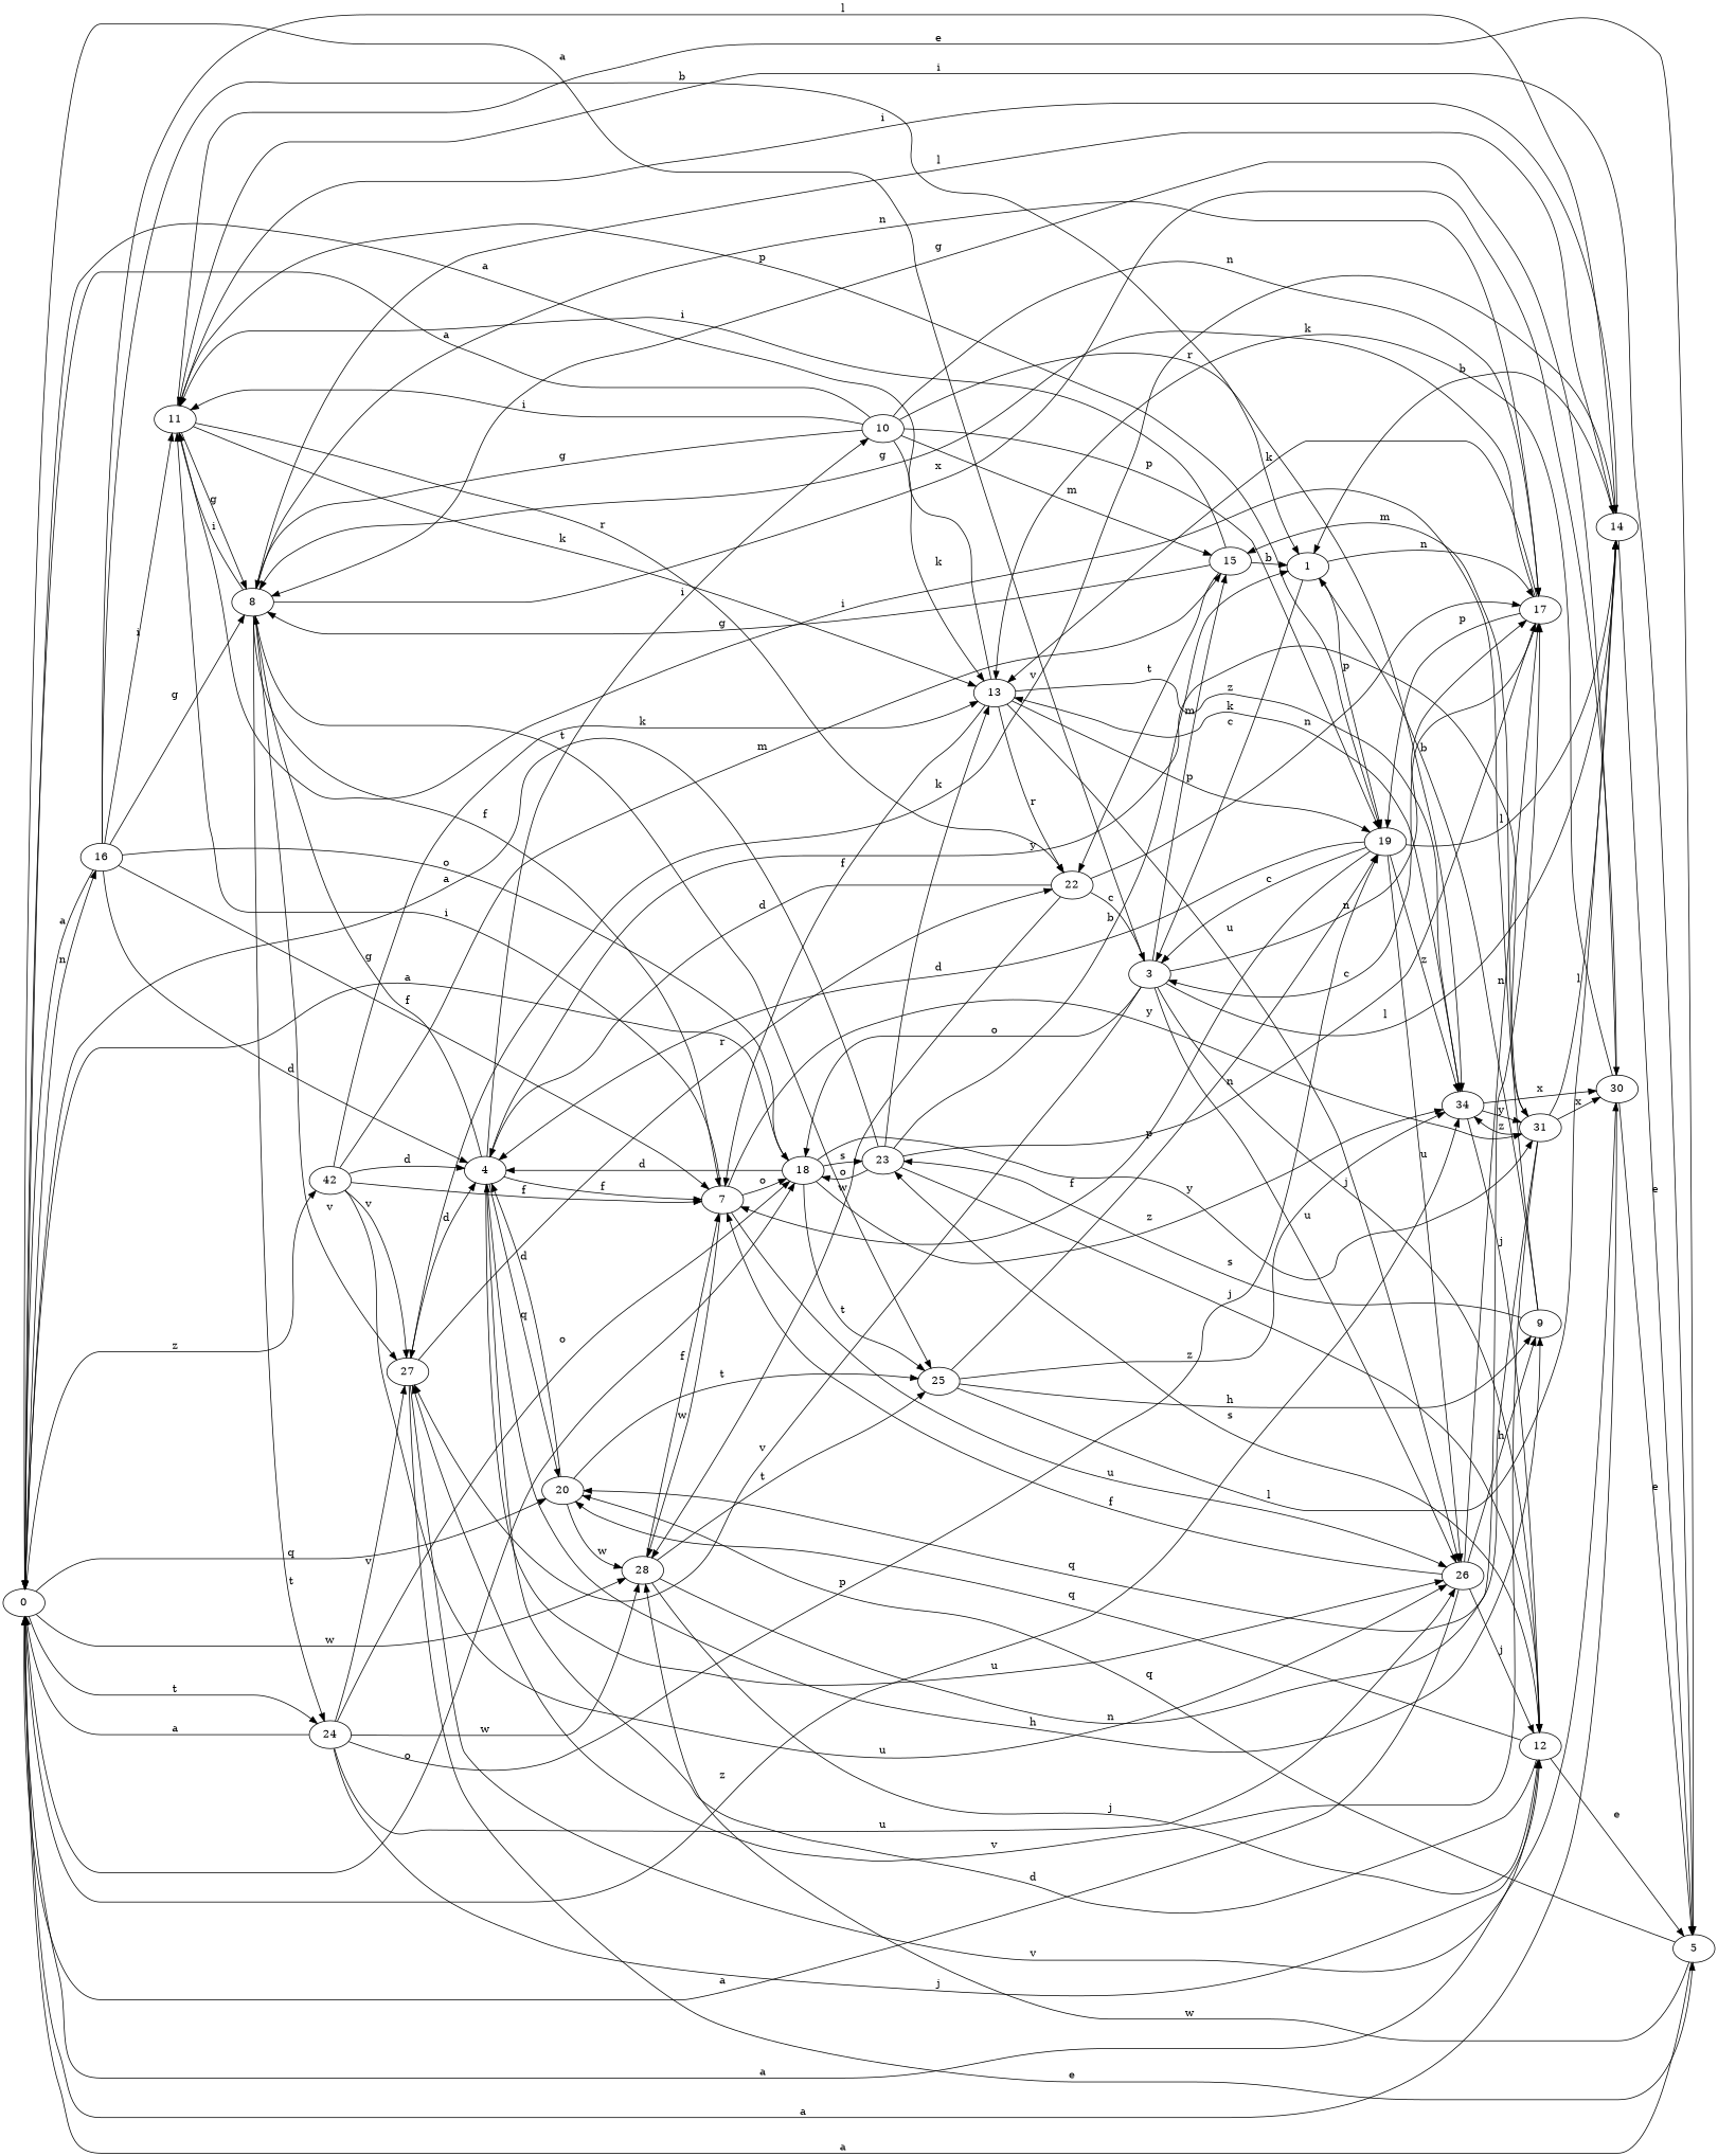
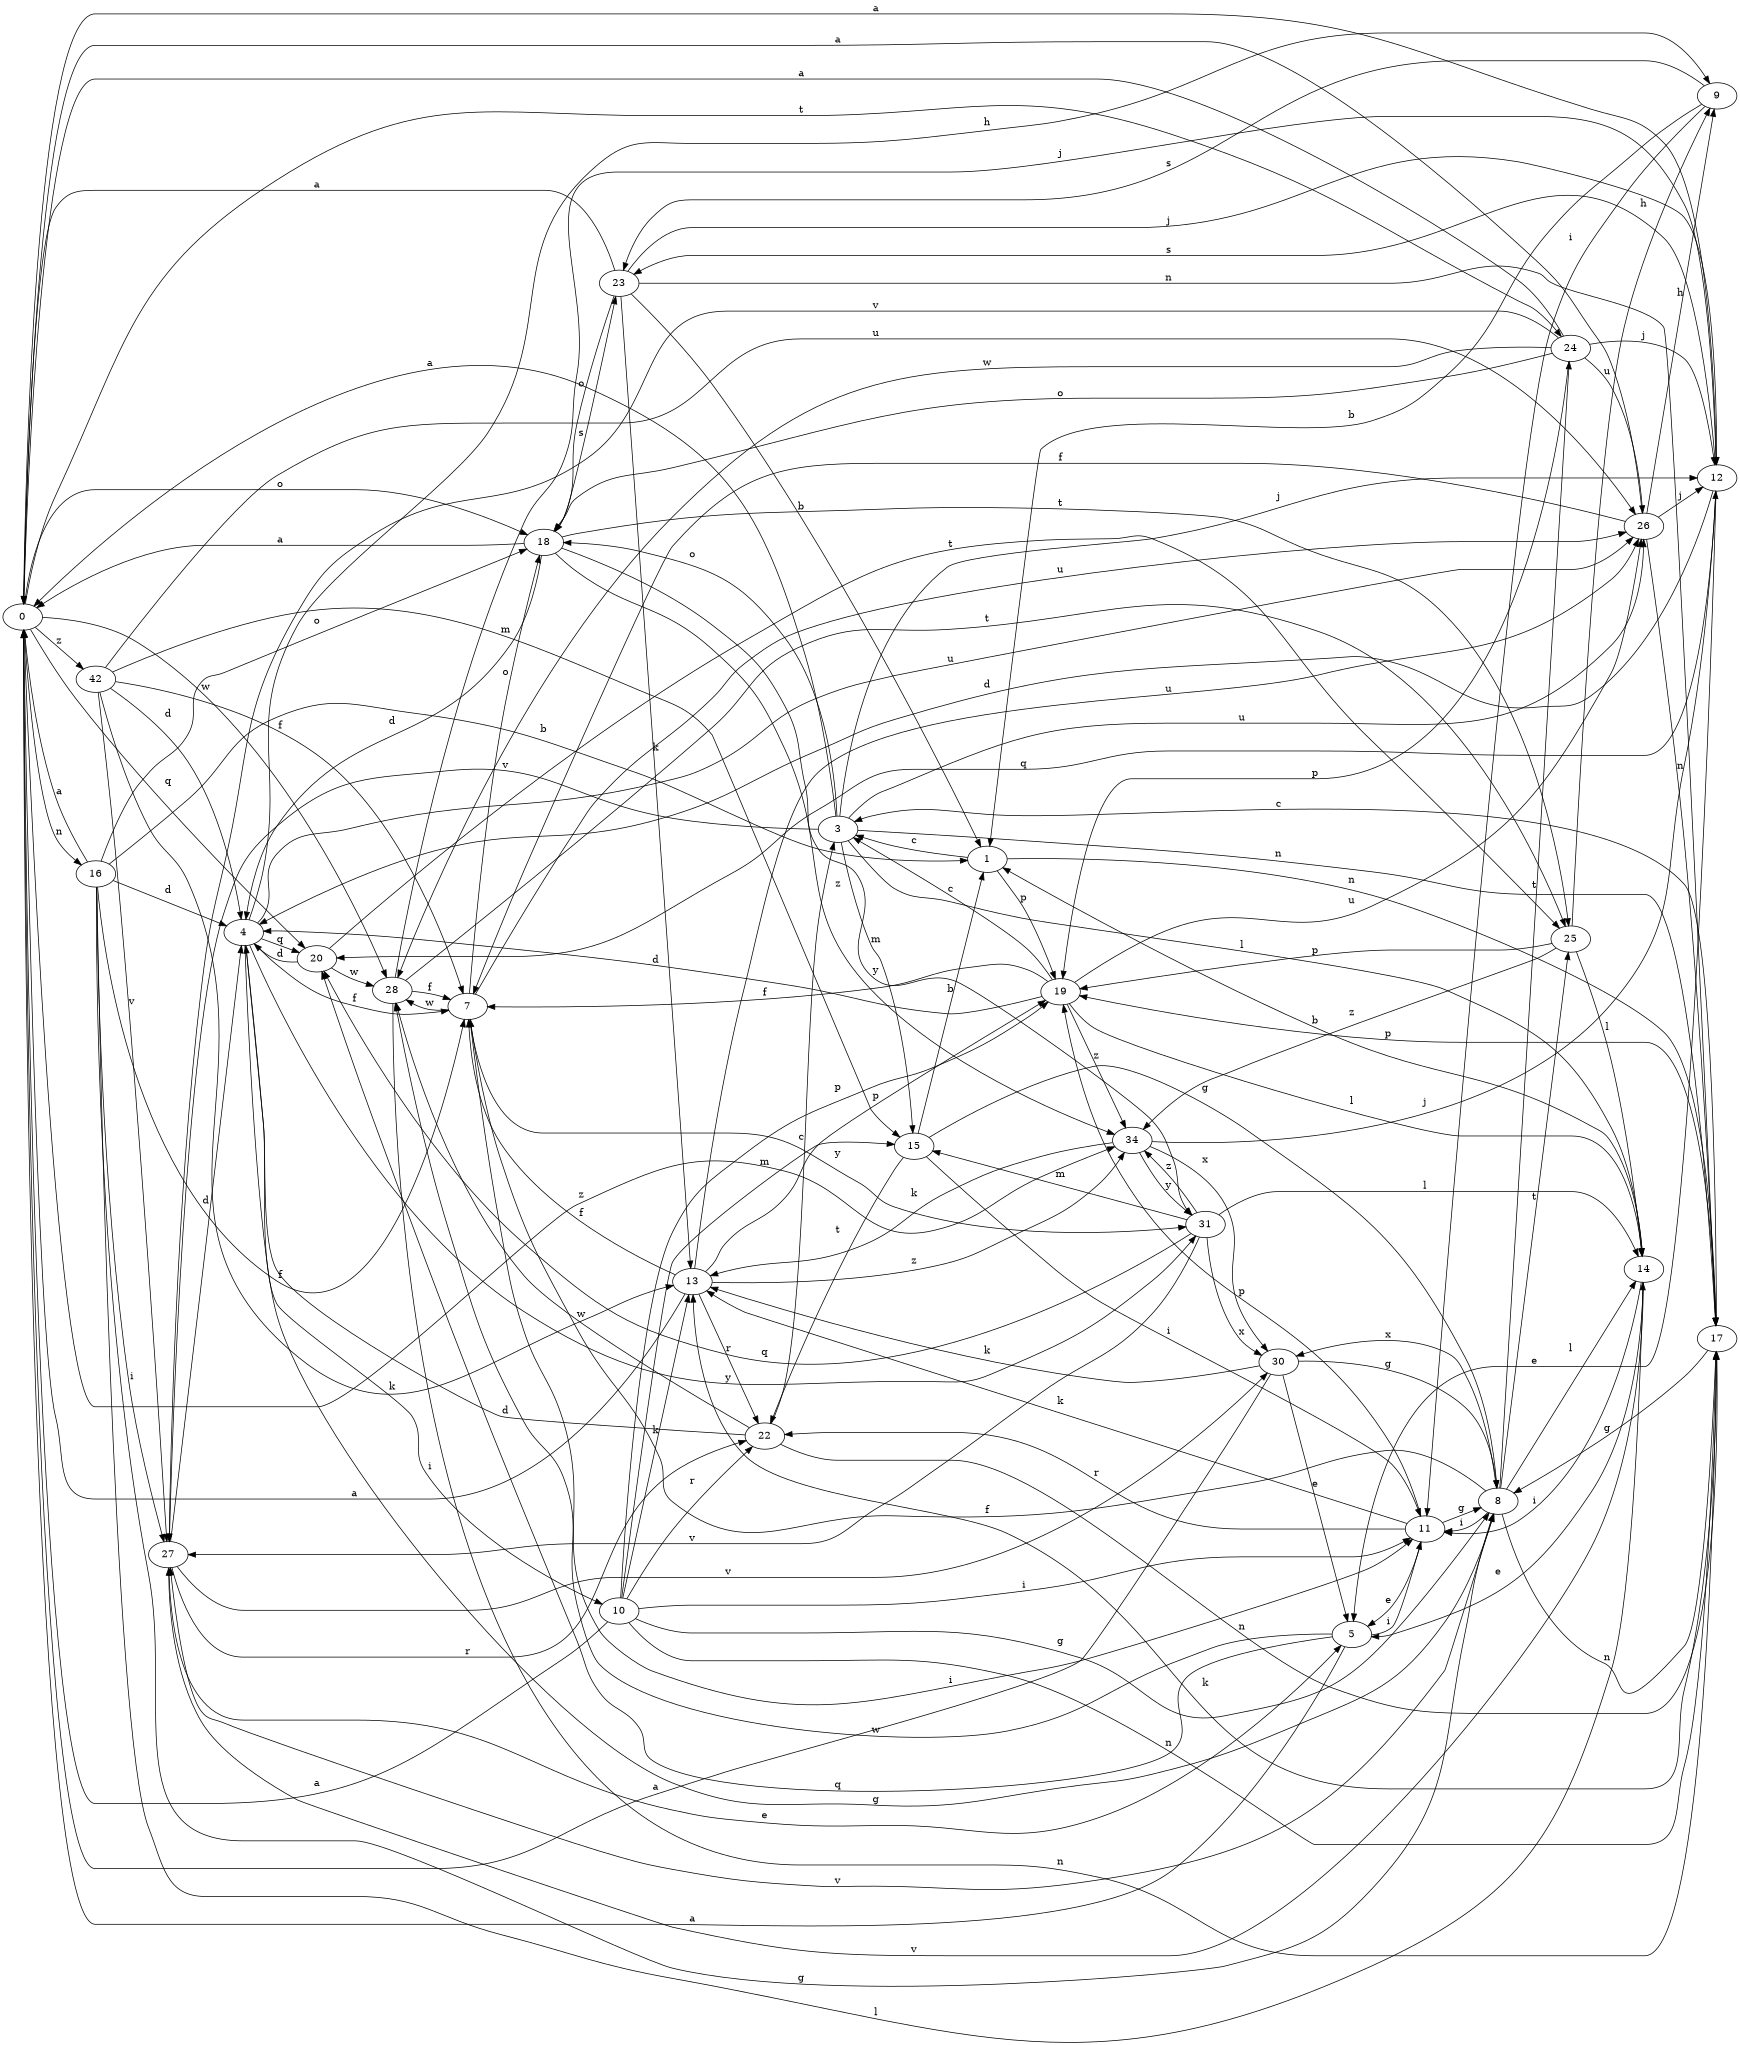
  strict digraph {
    rankdir=LR
    0
    16
    18
    20
    24
    28
    n7 [label=42]
    34
    1
    14
    4
    7
    8
    11
    31
    25
    23
    19
    12
    26
    27
    17
    15
    13
    30
    3
    5
    22
    9
    10
    0 -> 16 [label=n]
    0 -> 18 [label=o]
    0 -> 20 [label=q]
    0 -> 24 [label=t]
    0 -> 28 [label=w]
    0 -> n7 [label=z]
    0 -> 34 [label=z]
    16 -> 0 [label=a]
    16 -> 18 [label=o]
    16 -> 1 [label=b]
    16 -> 14 [label=l]
    16 -> 4 [label=d]
    16 -> 7 [label=f]
    16 -> 8 [label=g]
-   16 -> 11 [label=i]
+   16 -> 27 [label=i]
    18 -> 0 [label=a]
    18 -> 34 [label=z]
    18 -> 4 [label=d]
    18 -> 31 [label=y]
    18 -> 25 [label=t]
    18 -> 23 [label=s]
    20 -> 28 [label=w]
    20 -> 4 [label=d]
    20 -> 25 [label=t]
    24 -> 0 [label=a]
    24 -> 18 [label=o]
    24 -> 28 [label=w]
    24 -> 19 [label=p]
    24 -> 12 [label=j]
    24 -> 26 [label=u]
    24 -> 27 [label=v]
    28 -> 7 [label=f]
    28 -> 25 [label=t]
    28 -> 12 [label=j]
    28 -> 17 [label=n]
    n7 -> 4 [label=d]
    n7 -> 7 [label=f]
    n7 -> 26 [label=u]
    n7 -> 27 [label=v]
    n7 -> 15 [label=m]
    n7 -> 13 [label=k]
    34 -> 31 [label=y]
    34 -> 12 [label=j]
    34 -> 13 [label=k]
    34 -> 30 [label=x]
    1 -> 19 [label=p]
    1 -> 17 [label=n]
    1 -> 3 [label=c]
    14 -> 1 [label=b]
    14 -> 11 [label=i]
    14 -> 27 [label=v]
    14 -> 5 [label=e]
    4 -> 20 [label=q]
    4 -> 7 [label=f]
    4 -> 8 [label=g]
    4 -> 31 [label=y]
    4 -> 26 [label=u]
    4 -> 9 [label=h]
    4 -> 10 [label=i]
    7 -> 18 [label=o]
    7 -> 28 [label=w]
    7 -> 11 [label=i]
    7 -> 31 [label=y]
    7 -> 26 [label=u]
    8 -> 24 [label=t]
    8 -> 14 [label=l]
    8 -> 7 [label=f]
    8 -> 11 [label=i]
    8 -> 25 [label=t]
    8 -> 27 [label=v]
    8 -> 17 [label=n]
    8 -> 30 [label=x]
    11 -> 8 [label=g]
    11 -> 19 [label=p]
    11 -> 13 [label=k]
    11 -> 5 [label=e]
    11 -> 22 [label=r]
    31 -> 20 [label=q]
    31 -> 34 [label=z]
    31 -> 14 [label=l]
    31 -> 27 [label=v]
    31 -> 15 [label=m]
    31 -> 30 [label=x]
    25 -> 34 [label=z]
    25 -> 14 [label=l]
    25 -> 19 [label=p]
    25 -> 9 [label=h]
    23 -> 0 [label=a]
    23 -> 18 [label=o]
    23 -> 1 [label=b]
    23 -> 12 [label=j]
    23 -> 17 [label=n]
    23 -> 13 [label=k]
    19 -> 34 [label=z]
    19 -> 14 [label=l]
    19 -> 4 [label=d]
    19 -> 7 [label=f]
    19 -> 26 [label=u]
    19 -> 3 [label=c]
    12 -> 0 [label=a]
    12 -> 20 [label=q]
    12 -> 4 [label=d]
    12 -> 23 [label=s]
    12 -> 5 [label=e]
    26 -> 0 [label=a]
    26 -> 7 [label=f]
    26 -> 12 [label=j]
    26 -> 17 [label=n]
    26 -> 9 [label=h]
    27 -> 4 [label=d]
    27 -> 30 [label=v]
    27 -> 5 [label=e]
    27 -> 22 [label=r]
    17 -> 8 [label=g]
    17 -> 19 [label=p]
    17 -> 13 [label=k]
    17 -> 3 [label=c]
    15 -> 1 [label=b]
    15 -> 8 [label=g]
    15 -> 11 [label=i]
    15 -> 22 [label=t]
    13 -> 0 [label=a]
    13 -> 34 [label=z]
    13 -> 7 [label=f]
    13 -> 19 [label=p]
    13 -> 26 [label=u]
    13 -> 22 [label=r]
    30 -> 0 [label=a]
    30 -> 8 [label=g]
    30 -> 13 [label=k]
    30 -> 5 [label=e]
    3 -> 0 [label=a]
    3 -> 18 [label=o]
    3 -> 14 [label=l]
    3 -> 12 [label=j]
    3 -> 26 [label=u]
    3 -> 27 [label=v]
    3 -> 17 [label=n]
    3 -> 15 [label=m]
    5 -> 0 [label=a]
    5 -> 20 [label=q]
    5 -> 28 [label=w]
    5 -> 11 [label=i]
    22 -> 28 [label=w]
    22 -> 4 [label=d]
    22 -> 17 [label=n]
    22 -> 3 [label=c]
    9 -> 1 [label=b]
    9 -> 11 [label=i]
    9 -> 23 [label=s]
    10 -> 0 [label=a]
    10 -> 8 [label=g]
    10 -> 11 [label=i]
    10 -> 19 [label=p]
    10 -> 17 [label=n]
    10 -> 15 [label=m]
    10 -> 13 [label=k]
-   10 -> 34 [label=r]
+   10 -> 22 [label=r]
  }
